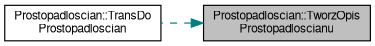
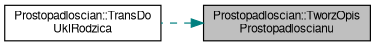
  digraph {
    rankdir=RL
    node [color=black fontname=FreeSans fontsize=10 shape=record style=filled]
    n1 [fillcolor=grey75 fontcolor=black height=0.2 label="Prostopadloscian::TworzOpis\lProstopadloscianu" width=0.4]
-   n2 [fillcolor=white height=0.2 label="Prostopadloscian::TransDo\lProstopadloscian" width=0.4]
+   n2 [fillcolor=white height=0.2 label="Prostopadloscian::TransDo\lUklRodzica" width=0.4]
    n1 -> n2 [color=teal dir=back fontname=FreeSans fontsize=10 labelfontname=FreeSans labelfontsize=10 style=dashed]
  }
